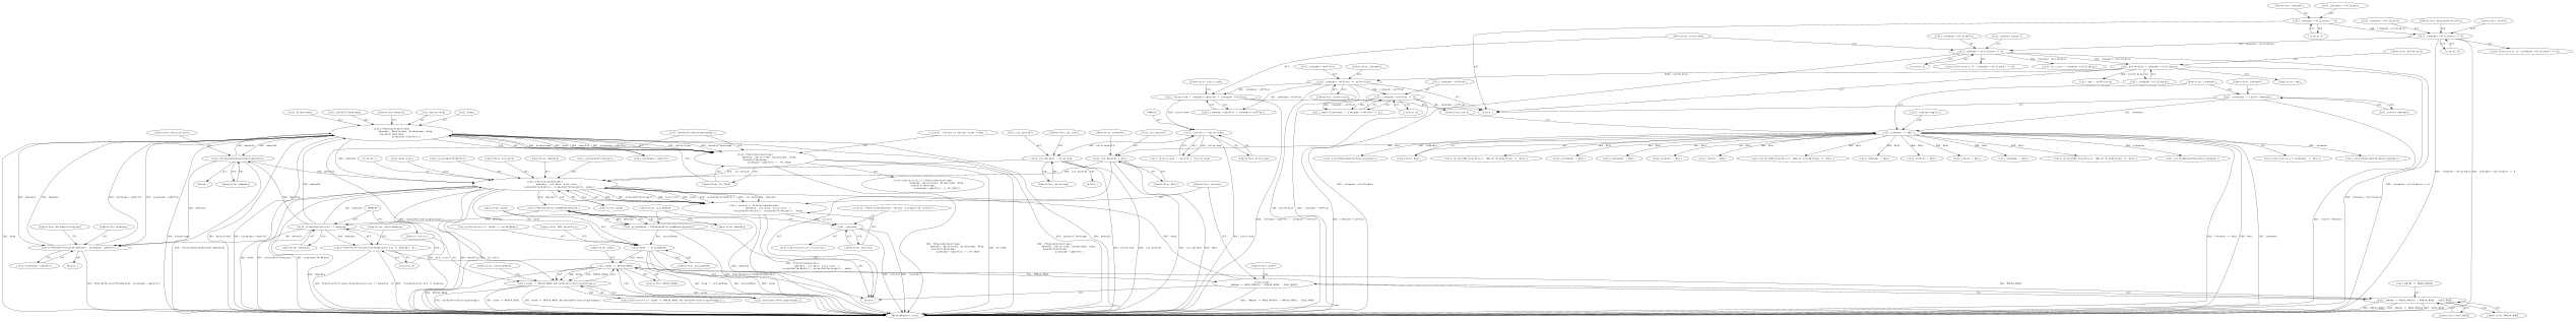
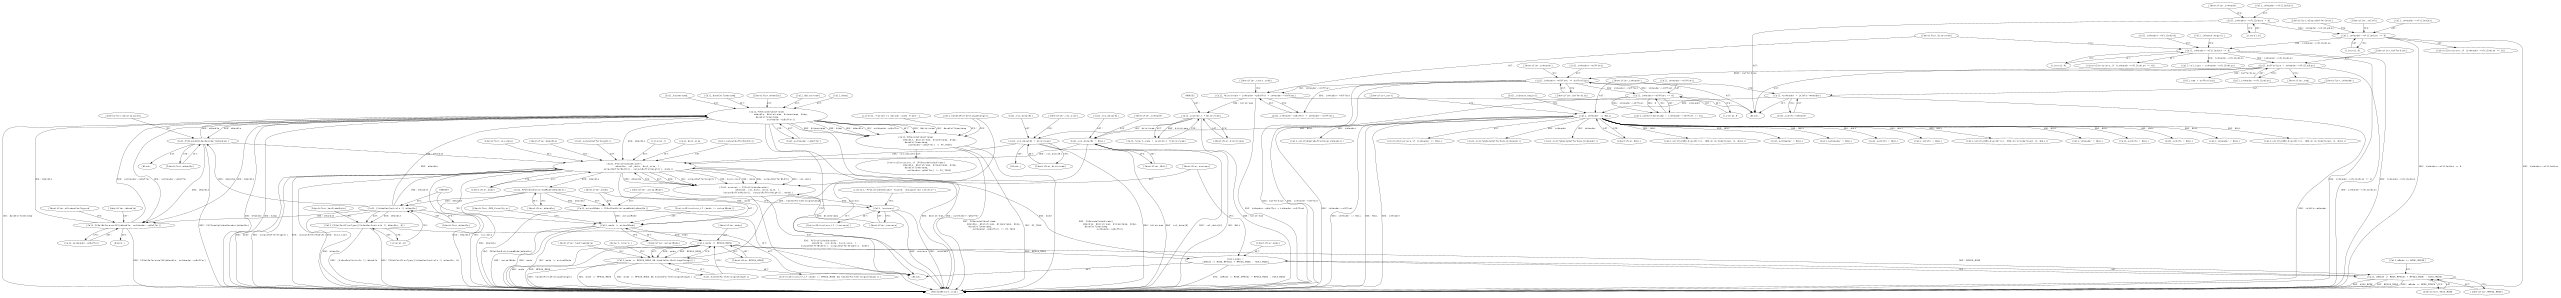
  digraph {
    fontname="Roboto Mono"
    node [fontname="Roboto Mono"]
    edge [fontname="Roboto Mono"]
    n1 [label="(Call,PVDecodeVideoFrame(\n                    mHandle, &bitstream, &timestamp, &tmp,\n &useExtTimestamp,\n                    outHeader->pBuffer))"]
    n2 [label="(Call,PVSetReferenceYUV(mHandle, outHeader->pBuffer))"]
    n3 [label="(Call,PVCleanUpVideoDecoder(mHandle))"]
    n4 [label="(Call,PVInitVideoDecoder(\n                    mHandle, vol_data, &vol_size, 1,\n                    outputBufferWidth(), outputBufferHeight(), mode))"]
    n5 [label="(Call,PVDecodeVideoFrame(\n                    mHandle, &bitstream, &timestamp, &tmp,\n &useExtTimestamp,\n                    outHeader->pBuffer) != PV_TRUE)"]
    n6 [label="(MethodReturn,void)"]
    n7 [label="(Call,outHeader->pBuffer)"]
    n8 [label="(Call,outHeader->pBuffer)"]
    n9 [label="(Block,)"]
    n10 [label="(Block,)"]
    n11 [label="(Identifier,mHandle)"]
    n12 [label="(Call,PVGetDecBitstreamMode(mHandle))"]
    n13 [label="(Call,mode != actualMode)"]
    n14 [label="(Call,success = PVInitVideoDecoder(\n                    mHandle, vol_data, &vol_size, 1,\n                    outputBufferWidth(), outputBufferHeight(), mode))"]
    n15 [label="(Identifier,mode)"]
-   n16 [label="(Identifier,PV_TRUE)"]
    n17 [label="(ControlStructure,if (PVDecodeVideoFrame(\n                    mHandle, &bitstream, &timestamp, &tmp,\n &useExtTimestamp,\n                    outHeader->pBuffer) != PV_TRUE))"]
    n18 [label="(Call,(VideoDecControls *) mHandle)"]
    n19 [label="(Call,PVSetPostProcType((VideoDecControls *) mHandle, 0))"]
    n20 [label="(Identifier,mHandle)"]
    n21 [label="(Block,)"]
    n22 [label="(Literal,0)"]
    n23 [label="(Call,actualMode = PVGetDecBitstreamMode(mHandle))"]
    n24 [label="(Identifier,mHandle)"]
    n25 [label="(Call,mode == MPEG4_MODE)"]
    n26 [label="(Identifier,actualMode)"]
    n27 [label="(Call,!success)"]
    n28 [label="(Call,vol_data[0] = bitstream)"]
    n29 [label="(Identifier,bitstream)"]
    n30 [label="(Block,)"]
    n31 [label="(Call,(uint32_t *)bitstream)"]
    n32 [label="(Identifier,bitstream)"]
    n33 [label="(Call,*start_code = (uint32_t *)bitstream)"]
    n34 [label="(Call,*bitstream = inHeader->pBuffer + inHeader->nOffset)"]
    n35 [label="(Block,)"]
    n36 [label="(Call,inHeader->pBuffer + inHeader->nOffset)"]
    n37 [label="(Call,inHeader->nOffset += bufferSize)"]
    n38 [label="(Call,inHeader->nOffset == 0)"]
    n39 [label="(Identifier,bufferSize)"]
    n40 [label="(Literal,0)"]
    n41 [label="(Call,useExtTimestamp = (inHeader->nOffset == 0))"]
    n42 [label="(Call,bufferSize = inHeader->nFilledLen)"]
    n43 [label="(Call,tmp = bufferSize)"]
    n44 [label="(Call,inHeader->nFilledLen)"]
    n45 [label="(Identifier,tmp)"]
    n46 [label="(Call,inHeader->nFilledLen == 0)"]
    n47 [label="(Literal,0)"]
    n48 [label="(ControlStructure,if (inHeader->nFilledLen == 0))"]
    n49 [label="(Call,vol_size = inHeader->nFilledLen)"]
    n50 [label="(Call,inHeader->nFilledLen == 0)"]
    n51 [label="(ControlStructure,if (inHeader->nFilledLen == 0))"]
    n52 [label="(Literal,0)"]
    n53 [label="(Call,inHeader->nFilledLen = 0)"]
    n54 [label="(Literal,0)"]
    n55 [label="(Call,vol_data[0] = NULL)"]
    n56 [label="(Identifier,NULL)"]
    n57 [label="(Call,inHeader == NULL)"]
    n58 [label="(ControlStructure,if (inHeader == NULL))"]
    n59 [label="(Call,notifyEmptyBufferDone(inHeader))"]
    n60 [label="(Call,notifyEmptyBufferDone(inHeader))"]
    n61 [label="(Identifier,NULL)"]
    n62 [label="(Call,notify(OMX_EventError, OMX_ErrorUndefined, 0, NULL))"]
    n63 [label="(Call,outHeader = NULL)"]
    n64 [label="(Call,outHeader = NULL)"]
    n65 [label="(Call,outInfo = NULL)"]
    n66 [label="(Call,inInfo = NULL)"]
    n67 [label="(Call,notify(OMX_EventError, OMX_ErrorUndefined, 0, NULL))"]
    n68 [label="(Call,inHeader = NULL)"]
    n69 [label="(Call,outInfo = NULL)"]
    n70 [label="(Call,inInfo = NULL)"]
    n71 [label="(Call,inHeader = NULL)"]
    n72 [label="(Call,notify(OMX_EventError, OMX_ErrorUndefined, 0, NULL))"]
    n73 [label="(Call,notifyEmptyBufferDone(inHeader))"]
    n74 [label="(Call,*inHeader = inInfo->mHeader)"]
    n75 [label="(Call,inInfo->mHeader)"]
    n76 [label="(Call,mode =\n (mMode == MODE_MPEG4) ? MPEG4_MODE : H263_MODE)"]
    n77 [label="(Call,(mMode == MODE_MPEG4) ? MPEG4_MODE : H263_MODE)"]
    n78 [label="(Identifier,MPEG4_MODE)"]
    n79 [label="(Identifier,H263_MODE)"]
    n80 [label="(Call,mode == MPEG4_MODE && handlePortSettingsChange())"]
    n81 [label="(Identifier,MPEG4_MODE)"]
    n82 [label="(Call,handlePortSettingsChange())"]
    n83 [label="(ControlStructure,if (mode == MPEG4_MODE && handlePortSettingsChange()))"]
    n84 [label="(ControlStructure,if (mode != actualMode))"]
    n85 [label="(ControlStructure,if (!success))"]
    n86 [label="(Identifier,success)"]
    n87 [label="(Identifier,mFramesConfigured)"]
    n88 [label="(Identifier,inHeader)"]
    n89 [label="(Identifier,inHeader)"]
    n90 [label="(Identifier,port)"]
    n91 [label="(Identifier,actualMode)"]
    n92 [label="(Identifier,mInputBufferCount)"]
    n93 [label="(Identifier,hasFrameData)"]
    n94 [label="(Identifier,mode)"]
    n95 [label="(Literal,1)"]
    n96 [label="(Identifier,mode)"]
    n97 [label="(Call,inQueue.begin())"]
    n98 [label="(Identifier,inHeader)"]
    n99 [label="(Call,&vol_size)"]
    n100 [label="(Identifier,inHeader)"]
    n101 [label="(Identifier,inInfo)"]
    n102 [label="(Call,mMode == MODE_MPEG4)"]
    n103 [label="(Identifier,inHeader)"]
    n104 [label="(Identifier,vol_size)"]
    n105 [label="(Call,outputBufferWidth())"]
    n106 [label="(Identifier,bufferSize)"]
    n107 [label="(Call,&bitstream)"]
    n108 [label="(Identifier,start_code)"]
    n109 [label="(Identifier,vol_data)"]
    n110 [label="(Call,handlePortSettingsChange())"]
    n111 [label="(Identifier,OMX_EventError)"]
    n112 [label="(Call,inHeader->nFilledLen)"]
    n113 [label="(Identifier,mInitialized)"]
    n114 [label="(Literal,\"failed to decode video frame.\")"]
    n115 [label="(Call,&tmp)"]
    n116 [label="(Call,&timestamp)"]
    n117 [label="(Identifier,bitstream)"]
    n118 [label="(Call,inHeader->nOffset)"]
    n119 [label="(Call,inHeader->nFilledLen)"]
    n120 [label="(Call,inHeader->nOffset)"]
    n121 [label="(Identifier,mode)"]
    n122 [label="(Identifier,mHandle)"]
    n123 [label="(Identifier,success)"]
    n124 [label="(Identifier,hasFrameData)"]
    n125 [label="(Call,outputBufferHeight())"]
    n126 [label="(Call,&useExtTimestamp)"]
    n127 [label="(Call,inQueue.begin())"]
    n128 [label="(Call,vol_data[0])"]
    n129 [label="(Return,return;)"]
    n130 [label="(Literal,\"PVInitVideoDecoder failed. Unsupported content?\")"]
    n131 [label="(Identifier,mHandle)"]
    n132 [label="(Identifier,mHandle)"]
    n133 [label="(Call,inHeader->nFilledLen)"]
    n134 [label="(Call,vol_data[0])"]
    1000359
    1000252
    n1 -> n2 [label="DDG: mHandle"]
    n1 -> n2 [label="DDG: outHeader->pBuffer"]
    n1 -> n3 [label="DDG: mHandle"]
    n1 -> n4 [label="DDG: mHandle"]
    n1 -> n5 [label="AST: "]
    n1 -> n5 [label="DDG: &bitstream"]
    n1 -> n5 [label="DDG: &useExtTimestamp"]
    n1 -> n5 [label="DDG: &timestamp"]
    n1 -> n5 [label="DDG: &tmp"]
    n1 -> n5 [label="DDG: mHandle"]
    n1 -> n5 [label="DDG: outHeader->pBuffer"]
    n1 -> n6 [label="DDG: &timestamp"]
    n1 -> n6 [label="DDG: &bitstream"]
    n1 -> n6 [label="DDG: &useExtTimestamp"]
    n1 -> n6 [label="DDG: mHandle"]
    n1 -> n6 [label="DDG: &tmp"]
    n1 -> n6 [label="DDG: outHeader->pBuffer"]
    n1 -> n7 [label="CFG: "]
    n2 -> n1 [label="DDG: mHandle"]
    n2 -> n1 [label="DDG: outHeader->pBuffer"]
    n2 -> n6 [label="DDG: PVSetReferenceYUV(mHandle, outHeader->pBuffer)"]
    n2 -> n8 [label="CFG: "]
    n2 -> n9 [label="AST: "]
    n3 -> n1 [label="DDG: mHandle"]
    n3 -> n2 [label="DDG: mHandle"]
    n3 -> n4 [label="DDG: mHandle"]
    n3 -> n6 [label="DDG: PVCleanUpVideoDecoder(mHandle)"]
    n3 -> n10 [label="AST: "]
    n3 -> n11 [label="CFG: "]
    n4 -> n6 [label="DDG: mHandle"]
    n4 -> n6 [label="DDG: vol_data"]
    n4 -> n6 [label="DDG: mode"]
    n4 -> n6 [label="DDG: outputBufferHeight()"]
    n4 -> n6 [label="DDG: outputBufferWidth()"]
    n4 -> n6 [label="DDG: &vol_size"]
    n4 -> n12 [label="DDG: mHandle"]
    n4 -> n13 [label="DDG: mode"]
    n4 -> n14 [label="AST: "]
    n4 -> n14 [label="DDG: 1"]
    n4 -> n14 [label="DDG: outputBufferHeight()"]
    n4 -> n14 [label="DDG: &vol_size"]
    n4 -> n14 [label="DDG: mode"]
    n4 -> n14 [label="DDG: outputBufferWidth()"]
    n4 -> n14 [label="DDG: vol_data"]
    n4 -> n14 [label="DDG: mHandle"]
    n4 -> n15 [label="CFG: "]
    n5 -> n6 [label="DDG: PVDecodeVideoFrame(\n                    mHandle, &bitstream, &timestamp, &tmp,\n &useExtTimestamp,\n                    outHeader->pBuffer)"]
    n5 -> n6 [label="DDG: PVDecodeVideoFrame(\n                    mHandle, &bitstream, &timestamp, &tmp,\n &useExtTimestamp,\n                    outHeader->pBuffer) != PV_TRUE"]
    n5 -> n6 [label="DDG: PV_TRUE"]
-   n5 -> n16 [label="CFG: "]
    n5 -> n17 [label="AST: "]
    n7 -> n1 [label="AST: "]
    n8 -> n2 [label="AST: "]
    n11 -> n3 [label="AST: "]
    n12 -> n6 [label="DDG: mHandle"]
    n12 -> n18 [label="DDG: mHandle"]
    n12 -> n23 [label="AST: "]
    n12 -> n23 [label="DDG: mHandle"]
    n12 -> n24 [label="CFG: "]
    n13 -> n6 [label="DDG: mode != actualMode"]
    n13 -> n6 [label="DDG: actualMode"]
    n13 -> n6 [label="DDG: mode"]
    n13 -> n25 [label="DDG: mode"]
    n13 -> n26 [label="CFG: "]
    n14 -> n4 [label="CFG: "]
    n14 -> n6 [label="DDG: PVInitVideoDecoder(\n                    mHandle, vol_data, &vol_size, 1,\n                    outputBufferWidth(), outputBufferHeight(), mode)"]
    n14 -> n21 [label="AST: "]
    n14 -> n27 [label="DDG: success"]
    n15 -> n4 [label="AST: "]
-   n16 -> n1 [label="CFG: "]
-   n16 -> n5 [label="AST: "]
    n18 -> n1 [label="DDG: mHandle"]
    n18 -> n2 [label="DDG: mHandle"]
    n18 -> n3 [label="DDG: mHandle"]
    n18 -> n4 [label="DDG: mHandle"]
    n18 -> n6 [label="DDG: mHandle"]
    n18 -> n19 [label="AST: "]
    n18 -> n19 [label="DDG: mHandle"]
    n18 -> n20 [label="CFG: "]
    n19 -> n6 [label="DDG: PVSetPostProcType((VideoDecControls *) mHandle, 0)"]
    n19 -> n6 [label="DDG: (VideoDecControls *) mHandle"]
    n19 -> n21 [label="AST: "]
    n19 -> n22 [label="CFG: "]
    n20 -> n18 [label="AST: "]
    n22 -> n18 [label="CFG: "]
    n22 -> n19 [label="AST: "]
    n23 -> n6 [label="DDG: PVGetDecBitstreamMode(mHandle)"]
    n23 -> n13 [label="DDG: actualMode"]
    n23 -> n21 [label="AST: "]
    n24 -> n12 [label="AST: "]
    n25 -> n6 [label="DDG: mode"]
    n25 -> n6 [label="DDG: MPEG4_MODE"]
    n25 -> n76 [label="DDG: MPEG4_MODE"]
    n25 -> n77 [label="DDG: MPEG4_MODE"]
    n25 -> n80 [label="AST: "]
    n25 -> n80 [label="DDG: mode"]
    n25 -> n80 [label="DDG: MPEG4_MODE"]
    n25 -> n81 [label="CFG: "]
    n26 -> n13 [label="AST: "]
    n27 -> n6 [label="DDG: !success"]
    n27 -> n6 [label="DDG: success"]
    n27 -> n85 [label="AST: "]
    n27 -> n86 [label="CFG: "]
    n28 -> n4 [label="DDG: vol_data[0]"]
    n28 -> n6 [label="DDG: vol_data[0]"]
    n28 -> n6 [label="DDG: bitstream"]
    n28 -> n29 [label="CFG: "]
    n28 -> n30 [label="AST: "]
    n29 -> n28 [label="AST: "]
    n31 -> n6 [label="DDG: bitstream"]
    n31 -> n28 [label="DDG: bitstream"]
    n31 -> n32 [label="CFG: "]
    n31 -> n33 [label="AST: "]
    n31 -> n33 [label="DDG: bitstream"]
    n32 -> n31 [label="AST: "]
    n33 -> n31 [label="CFG: "]
    n34 -> n6 [label="DDG: inHeader->pBuffer + inHeader->nOffset"]
    n34 -> n31 [label="DDG: bitstream"]
    n34 -> n35 [label="AST: "]
    n34 -> n36 [label="CFG: "]
    n36 -> n34 [label="AST: "]
    n37 -> n6 [label="DDG: bufferSize"]
    n37 -> n6 [label="DDG: inHeader->nOffset"]
    n37 -> n34 [label="DDG: inHeader->nOffset"]
    n37 -> n35 [label="AST: "]
    n37 -> n36 [label="DDG: inHeader->nOffset"]
    n37 -> n38 [label="DDG: inHeader->nOffset"]
    n37 -> n39 [label="CFG: "]
    n38 -> n6 [label="DDG: inHeader->nOffset"]
-   n38 -> n90 [label="DDG: inHeader->nOffset"]
+   n38 -> n37 [label="DDG: inHeader->nOffset"]
    n38 -> n40 [label="CFG: "]
    n38 -> n41 [label="AST: "]
    n38 -> n41 [label="DDG: inHeader->nOffset"]
    n38 -> n41 [label="DDG: 0"]
    n39 -> n37 [label="AST: "]
    n40 -> n38 [label="AST: "]
    n41 -> n38 [label="CFG: "]
    n42 -> n6 [label="DDG: inHeader->nFilledLen"]
    n42 -> n35 [label="AST: "]
    n42 -> n37 [label="MODE: bufferSize"]
    n42 -> n43 [label="DDG: bufferSize"]
    n42 -> n44 [label="CFG: "]
    n42 -> n45 [label="CFG: "]
    n44 -> n42 [label="AST: "]
    n46 -> n6 [label="DDG: inHeader->nFilledLen == 0"]
    n46 -> n6 [label="DDG: inHeader->nFilledLen"]
    n46 -> n42 [label="DDG: inHeader->nFilledLen"]
    n46 -> n47 [label="CFG: "]
    n46 -> n48 [label="AST: "]
    n46 -> n49 [label="DDG: inHeader->nFilledLen"]
    n47 -> n46 [label="AST: "]
    n50 -> n6 [label="DDG: inHeader->nFilledLen == 0"]
    n50 -> n6 [label="DDG: inHeader->nFilledLen"]
    n50 -> n46 [label="DDG: inHeader->nFilledLen"]
    n50 -> n51 [label="AST: "]
    n50 -> n52 [label="CFG: "]
    n52 -> n50 [label="AST: "]
    n53 -> n35 [label="AST: "]
    n53 -> n50 [label="DDG: inHeader->nFilledLen"]
    n53 -> n54 [label="CFG: "]
    n54 -> n53 [label="AST: "]
    n55 -> n4 [label="DDG: vol_data[0]"]
    n55 -> n6 [label="DDG: NULL"]
    n55 -> n6 [label="DDG: vol_data[0]"]
    n55 -> n21 [label="AST: "]
    n55 -> n56 [label="CFG: "]
    n56 -> n55 [label="AST: "]
    n57 -> n6 [label="DDG: inHeader == NULL"]
    n57 -> n6 [label="DDG: NULL"]
    n57 -> n6 [label="DDG: inHeader"]
    n57 -> n55 [label="DDG: NULL"]
    n57 -> n58 [label="AST: "]
    n57 -> n59 [label="DDG: inHeader"]
    n57 -> n60 [label="DDG: inHeader"]
    n57 -> n61 [label="CFG: "]
    n57 -> n62 [label="DDG: NULL"]
    n57 -> n63 [label="DDG: NULL"]
    n57 -> n64 [label="DDG: NULL"]
    n57 -> n65 [label="DDG: NULL"]
    n57 -> n66 [label="DDG: NULL"]
    n57 -> n67 [label="DDG: NULL"]
    n57 -> n68 [label="DDG: NULL"]
    n57 -> n69 [label="DDG: NULL"]
    n57 -> n70 [label="DDG: NULL"]
    n57 -> n71 [label="DDG: NULL"]
    n57 -> n72 [label="DDG: NULL"]
    n57 -> n73 [label="DDG: inHeader"]
    n61 -> n57 [label="AST: "]
    n74 -> n6 [label="DDG: inInfo->mHeader"]
    n74 -> n35 [label="AST: "]
    n74 -> n57 [label="DDG: inHeader"]
    n74 -> n75 [label="CFG: "]
    n75 -> n74 [label="AST: "]
    n76 -> n4 [label="DDG: mode"]
    n76 -> n6 [label="DDG: (mMode == MODE_MPEG4) ? MPEG4_MODE : H263_MODE"]
    n76 -> n21 [label="AST: "]
    n76 -> n77 [label="CFG: "]
    n77 -> n6 [label="DDG: H263_MODE"]
    n77 -> n6 [label="DDG: MPEG4_MODE"]
    n77 -> n6 [label="DDG: mMode == MODE_MPEG4"]
    n77 -> n76 [label="AST: "]
    n77 -> n78 [label="CFG: "]
    n77 -> n79 [label="CFG: "]
    n78 -> n77 [label="AST: "]
    n79 -> n77 [label="AST: "]
    n80 -> n6 [label="DDG: handlePortSettingsChange()"]
    n80 -> n6 [label="DDG: mode == MPEG4_MODE"]
    n80 -> n6 [label="DDG: mode == MPEG4_MODE && handlePortSettingsChange()"]
    n80 -> n25 [label="CFG: "]
    n80 -> n82 [label="CFG: "]
    n80 -> n83 [label="AST: "]
    n81 -> n25 [label="AST: "]
    n82 -> n25 [label="CFG: "]
    n82 -> n80 [label="AST: "]
    n84 -> n13 [label="AST: "]
    n86 -> n14 [label="CFG: "]
    n86 -> n27 [label="AST: "]
    n87 -> n2 [label="CFG: "]
    n88 -> n74 [label="AST: "]
    n89 -> n57 [label="AST: "]
    n89 -> n74 [label="CFG: "]
    n90 -> n57 [label="CFG: "]
    n91 -> n23 [label="AST: "]
    n91 -> n27 [label="CFG: "]
    n92 -> n50 [label="CFG: "]
    n93 -> n80 [label="CFG: "]
    n94 -> n13 [label="AST: "]
    n94 -> n23 [label="CFG: "]
    n95 -> n4 [label="AST: "]
    n96 -> n76 [label="AST: "]
    n97 -> n57 [label="CFG: "]
    n98 -> n55 [label="CFG: "]
    n99 -> n4 [label="AST: "]
    n100 -> n53 [label="CFG: "]
    n101 -> n50 [label="CFG: "]
    n102 -> n77 [label="AST: "]
    n103 -> n37 [label="CFG: "]
    n104 -> n28 [label="CFG: "]
    n105 -> n4 [label="AST: "]
    n106 -> n42 [label="AST: "]
    n107 -> n1 [label="AST: "]
    n108 -> n34 [label="CFG: "]
    n109 -> n4 [label="AST: "]
    n110 -> n5 [label="CFG: "]
    n110 -> n80 [label="DDG: handlePortSettingsChange()"]
    n111 -> n13 [label="CFG: "]
    n112 -> n50 [label="AST: "]
    n113 -> n3 [label="CFG: "]
    n114 -> n5 [label="CFG: "]
    n115 -> n1 [label="AST: "]
    n116 -> n1 [label="AST: "]
    n117 -> n34 [label="AST: "]
    n117 -> n46 [label="CFG: "]
    n118 -> n37 [label="AST: "]
    n119 -> n46 [label="AST: "]
    n120 -> n38 [label="AST: "]
    n121 -> n25 [label="AST: "]
    n122 -> n4 [label="AST: "]
    n123 -> n14 [label="AST: "]
    n123 -> n76 [label="CFG: "]
    n124 -> n19 [label="CFG: "]
    n125 -> n4 [label="AST: "]
    n126 -> n1 [label="AST: "]
    n127 -> n46 [label="CFG: "]
    n128 -> n55 [label="AST: "]
    n129 -> n80 [label="CFG: "]
    n130 -> n27 [label="CFG: "]
    n131 -> n1 [label="AST: "]
    n132 -> n2 [label="AST: "]
    n133 -> n53 [label="AST: "]
    n134 -> n28 [label="AST: "]
-   1000359 -> n129 [label="CFG: "]
+   1000359 -> n13 [label="CFG: "]
    1000359 -> n18 [label="AST: "]
    1000252 -> n31 [label="AST: "]
  }
